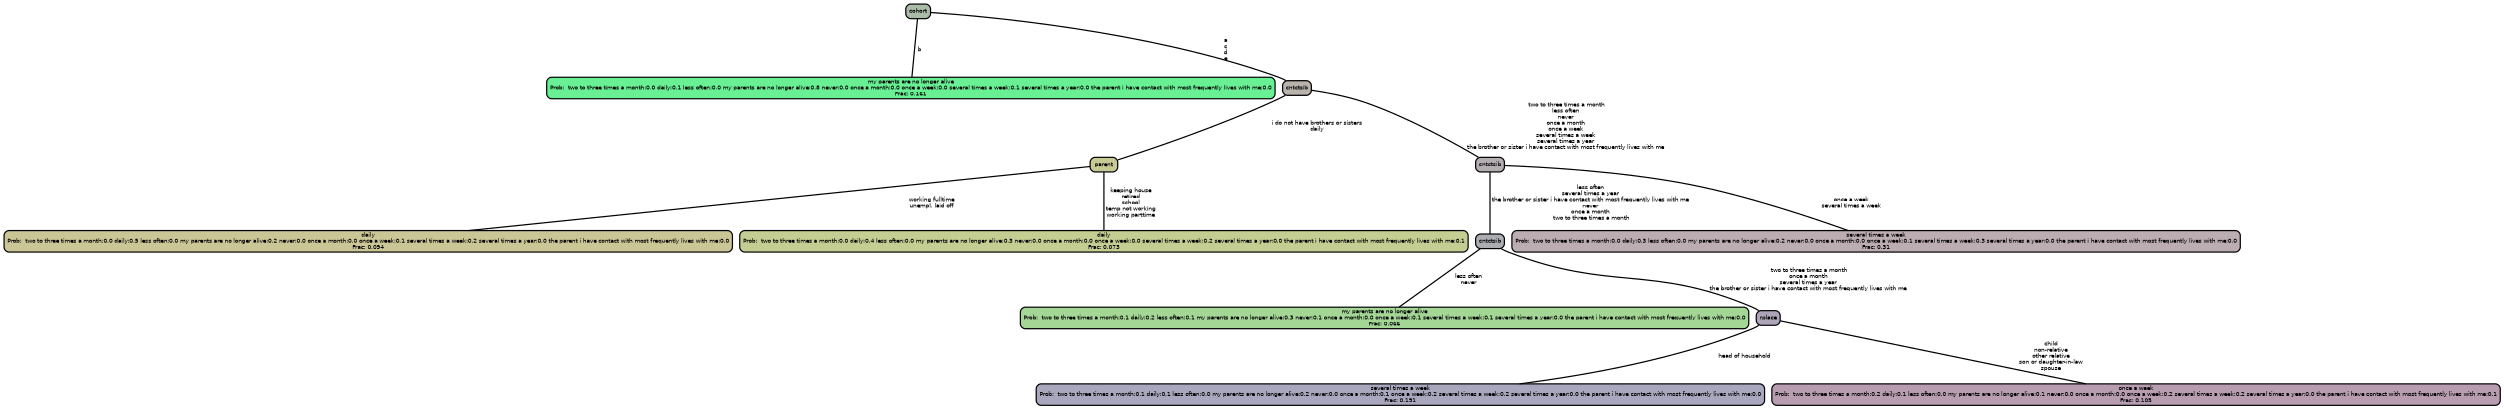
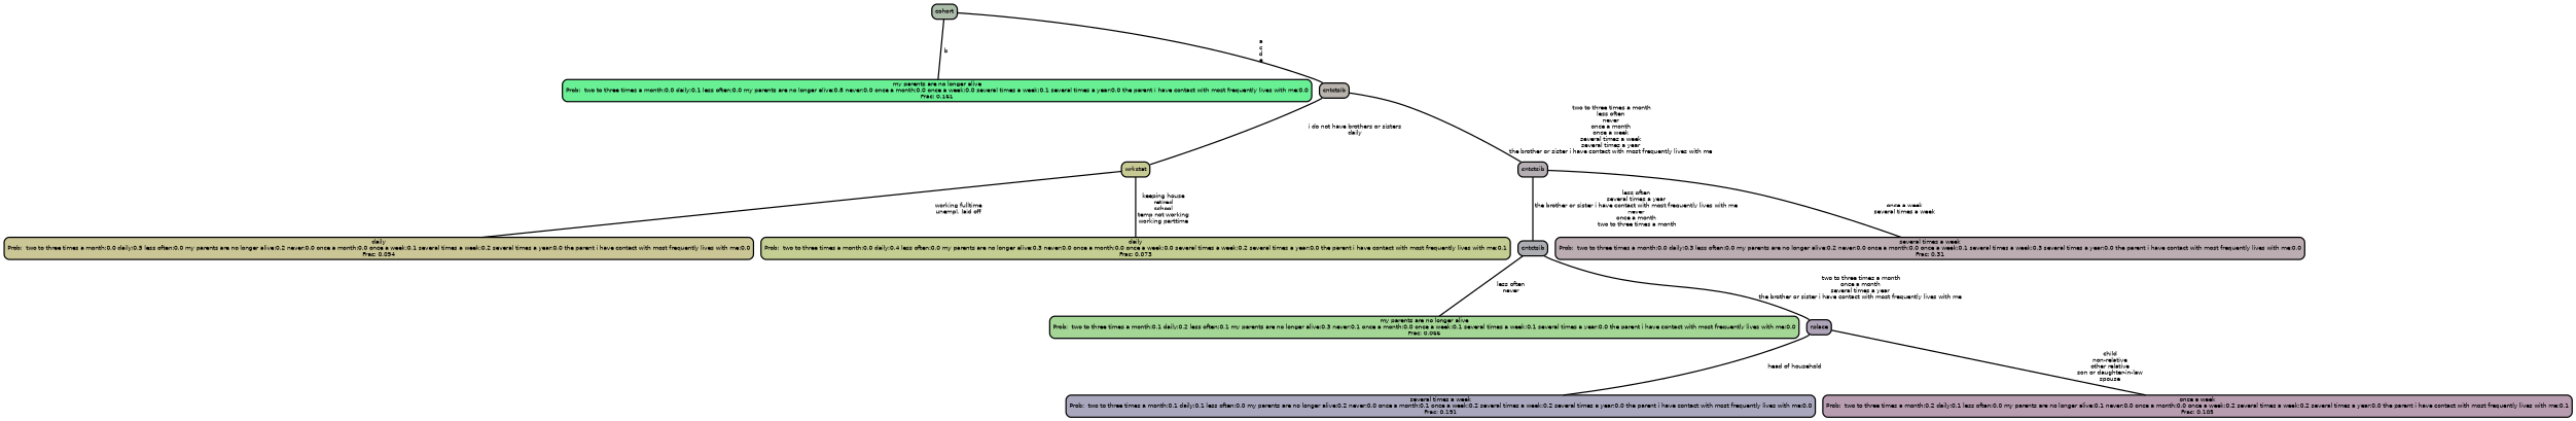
  graph {
    ranksep="0 equally"
    splines=straight
    node [color=black fontcolor=black fontname=helvetica penwidth=3 shape=box style="filled, rounded"]
    edge [color=black fontname=helvetica penwidth=3]
    n1 [fillcolor="#69f094" label="my parents are no longer alive\nProb:  two to three times a month:0.0 daily:0.1 less often:0.0 my parents are no longer alive:0.8 never:0.0 once a month:0.0 once a week:0.0 several times a week:0.1 several times a year:0.0 the parent i have contact with most frequently lives with me:0.0\nFrac: 0.161"]
    n2 [fillcolor="#abbca9" label=cohort]
    n3 [fillcolor="#b8b3ac" label=cntctsib]
    n4 [fillcolor="#cbc696" label="daily\nProb:  two to three times a month:0.0 daily:0.5 less often:0.0 my parents are no longer alive:0.2 never:0.0 once a month:0.0 once a week:0.1 several times a week:0.2 several times a year:0.0 the parent i have contact with most frequently lives with me:0.0\nFrac: 0.094"]
-   n5 [fillcolor="#c8ca94" label=parent]
+   n5 [fillcolor="#c8ca94" label=wrkstat]
    n6 [fillcolor="#c5ce92" label="daily\nProb:  two to three times a month:0.0 daily:0.4 less often:0.0 my parents are no longer alive:0.3 never:0.0 once a month:0.0 once a week:0.0 several times a week:0.2 several times a year:0.0 the parent i have contact with most frequently lives with me:0.1\nFrac: 0.073"]
    n7 [fillcolor="#b4adb2" label=cntctsib]
    n8 [fillcolor="#a4d796" label="my parents are no longer alive\nProb:  two to three times a month:0.1 daily:0.2 less often:0.1 my parents are no longer alive:0.3 never:0.1 once a month:0.0 once a week:0.1 several times a week:0.1 several times a year:0.0 the parent i have contact with most frequently lives with me:0.0\nFrac: 0.066"]
    n9 [fillcolor="#acadb2" label=cntctsib]
    n10 [fillcolor="#aea4b8" label=rplace]
    n11 [fillcolor="#a9a7bd" label="several times a week\nProb:  two to three times a month:0.1 daily:0.1 less often:0.0 my parents are no longer alive:0.2 never:0.0 once a month:0.1 once a week:0.2 several times a week:0.2 several times a year:0.0 the parent i have contact with most frequently lives with me:0.0\nFrac: 0.191"]
    n12 [fillcolor="#b89db1" label="once a week\nProb:  two to three times a month:0.2 daily:0.1 less often:0.0 my parents are no longer alive:0.1 never:0.0 once a month:0.0 once a week:0.2 several times a week:0.2 several times a year:0.0 the parent i have contact with most frequently lives with me:0.1\nFrac: 0.105"]
    n13 [fillcolor="#bcadb3" label="several times a week\nProb:  two to three times a month:0.0 daily:0.3 less often:0.0 my parents are no longer alive:0.2 never:0.0 once a month:0.0 once a week:0.1 several times a week:0.3 several times a year:0.0 the parent i have contact with most frequently lives with me:0.0\nFrac: 0.31"]
    subgraph sub_1 {
      rank=same
    }
    n2 -- n1 [label=" b"]
    n2 -- n3 [label=" a\n c\n d\n e"]
    n3 -- n5 [label=" i do not have brothers or sisters\n daily"]
    n3 -- n7 [label="  two to three times a month\n less often\n never\n once a month\n once a week\n several times a week\n several times a year\n the brother or sister i have contact with most frequently lives with me"]
    n5 -- n4 [label=" working fulltime\n unempl, laid off"]
    n5 -- n6 [label=" keeping house\n retired\n school\n temp not working\n working parttime"]
    n7 -- n9 [label=" less often\n several times a year\n the brother or sister i have contact with most frequently lives with me\n never\n once a month\n  two to three times a month"]
    n7 -- n13 [label=" once a week\n several times a week"]
    n9 -- n8 [label=" less often\n never"]
    n9 -- n10 [label="  two to three times a month\n once a month\n several times a year\n the brother or sister i have contact with most frequently lives with me"]
    n10 -- n11 [label=" head of household"]
    n10 -- n12 [label=" child\n non-relative\n other relative\n son or daughter-in-law\n spouse"]
  }
